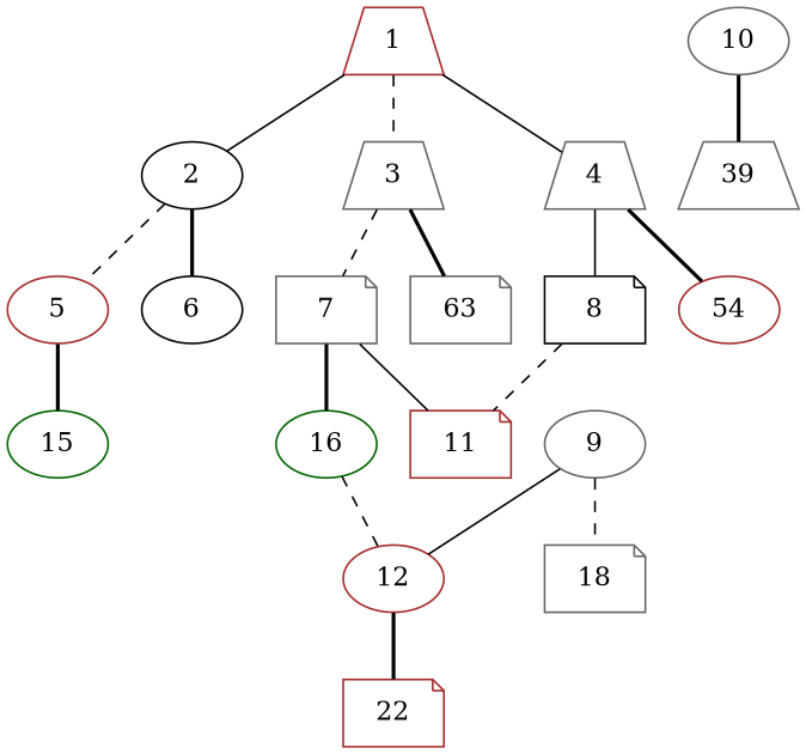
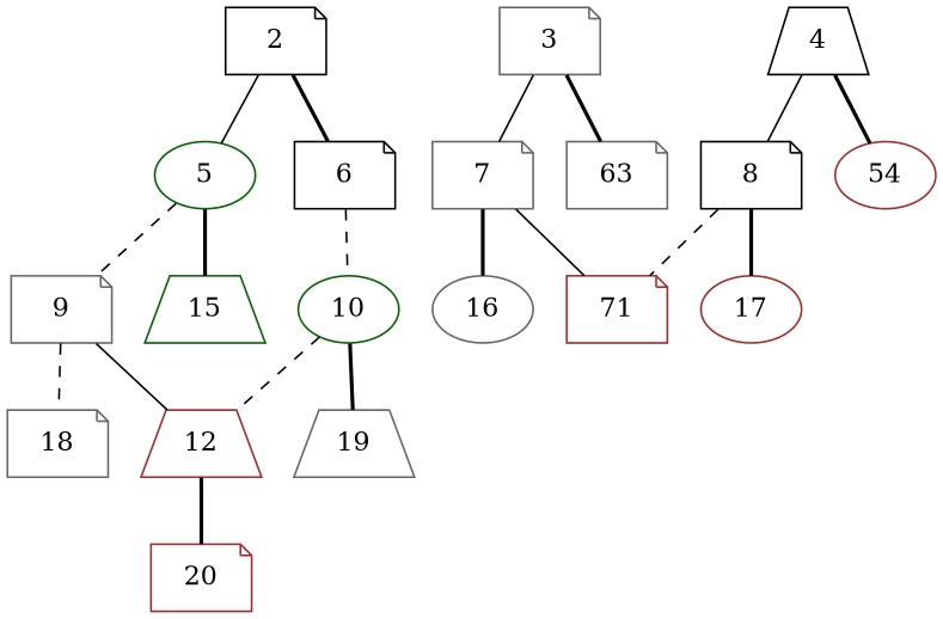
  graph {
    node [chem=C color=gray40 shape=note]
    edge [style=dashed valence=1]
-   1 [color=brown shape=trapezium]
-   2 [color=black shape=ellipse]
-   3 [shape=trapezium]
-   4 [shape=trapezium]
-   5 [color=brown shape=ellipse]
-   6 [chem=N color=black shape=ellipse]
+   2 [color=black]
+   3
+   4 [color=black shape=trapezium]
+   5 [color=darkgreen shape=ellipse]
+   6 [chem=N color=black]
    7
    n8 [chem=H label=63]
    8 [color=black]
    n10 [chem=H color=brown label=54 shape=ellipse]
-   9 [shape=ellipse]
-   15 [chem=H color=darkgreen shape=ellipse]
-   10 [shape=ellipse]
-   11 [chem=N color=brown]
-   16 [chem=H color=darkgreen shape=ellipse]
-   12 [color=brown shape=ellipse]
+   9
+   15 [chem=H color=darkgreen shape=trapezium]
+   10 [color=darkgreen shape=ellipse]
+   11 [chem=N color=brown label=71]
+   16 [chem=H shape=ellipse]
+   17 [chem=H color=brown shape=ellipse]
+   12 [color=brown shape=trapezium]
    18 [chem=H]
-   19 [chem=H shape=trapezium label=39]
-   20 [chem=H color=brown label=22]
-   1 -- 2 [style=solid]
-   1 -- 3 [valence=2]
-   1 -- 4 [style=solid]
-   2 -- 5
+   19 [chem=H shape=trapezium]
+   20 [chem=H color=brown]
+   2 -- 5 [style=solid]
    2 -- 6 [style=bold valence=2]
-   3 -- 7
+   3 -- 7 [style=solid]
    3 -- n8 [style=bold]
    4 -- 8 [style=solid valence=2]
    4 -- n10 [style=bold]
+   5 -- 9 [valence=2]
    5 -- 15 [style=bold]
+   6 -- 10
    7 -- 11 [style=solid valence=2]
    7 -- 16 [style=bold]
    8 -- 11
+   8 -- 17 [style=bold]
    9 -- 12 [style=solid]
    9 -- 18
-   16 -- 12 [valence=2]
+   10 -- 12 [valence=2]
    10 -- 19 [style=bold]
    12 -- 20 [style=bold]
  }
